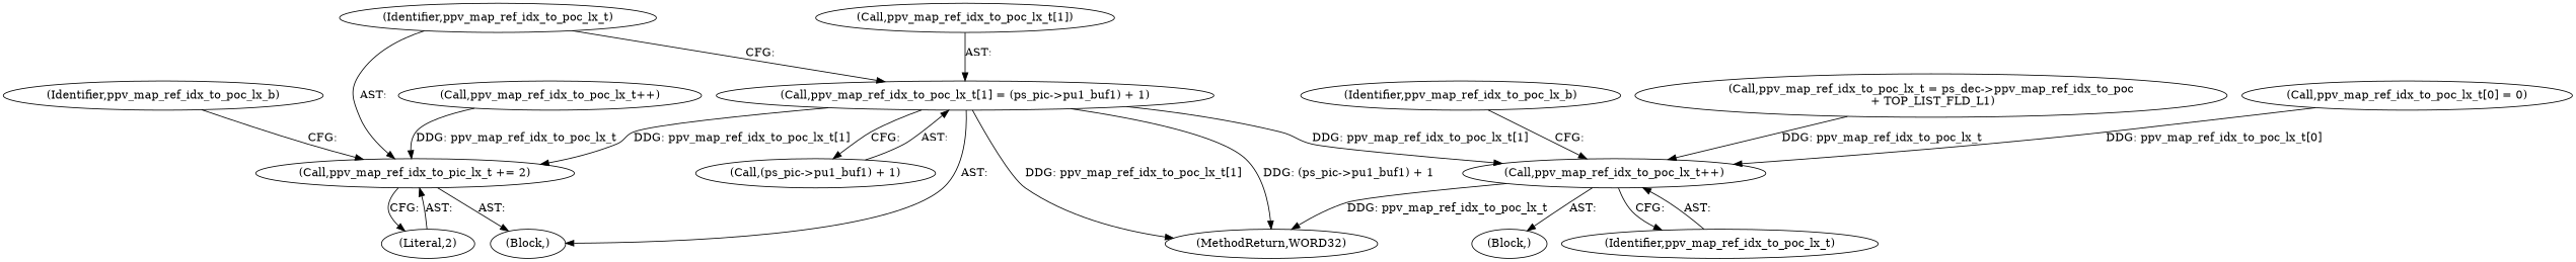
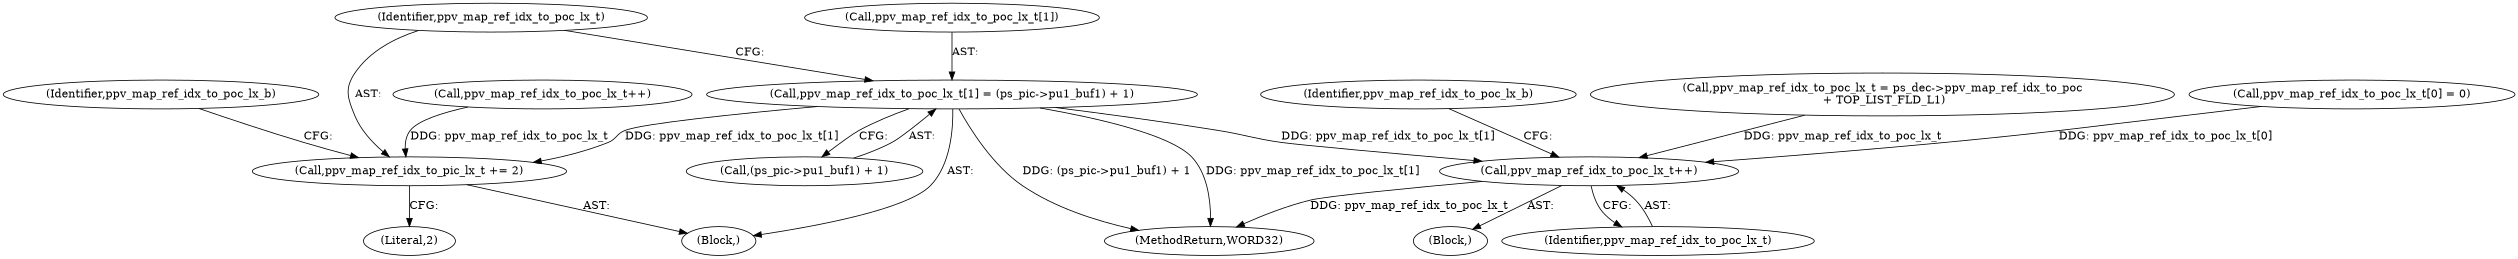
  digraph {
    n1 [label="(Call,ppv_map_ref_idx_to_poc_lx_t[1] = (ps_pic->pu1_buf1) + 1)"]
    n2 [label="(Call,ppv_map_ref_idx_to_pic_lx_t += 2)"]
    n3 [label="(Call,ppv_map_ref_idx_to_poc_lx_t++)"]
    n4 [label="(MethodReturn,WORD32)"]
    n5 [label="(Block,)"]
    n6 [label="(Call,(ps_pic->pu1_buf1) + 1)"]
    n7 [label="(Literal,2)"]
    n8 [label="(Identifier,ppv_map_ref_idx_to_poc_lx_t)"]
    n9 [label="(Block,)"]
    n10 [label="(Identifier,ppv_map_ref_idx_to_poc_lx_b)"]
    n11 [label="(Call,ppv_map_ref_idx_to_poc_lx_t++)"]
    n12 [label="(Call,ppv_map_ref_idx_to_poc_lx_t = ps_dec->ppv_map_ref_idx_to_poc\n + TOP_LIST_FLD_L1)"]
    n13 [label="(Identifier,ppv_map_ref_idx_to_poc_lx_b)"]
    n14 [label="(Call,ppv_map_ref_idx_to_poc_lx_t[1])"]
    n15 [label="(Identifier,ppv_map_ref_idx_to_poc_lx_t)"]
    n16 [label="(Call,ppv_map_ref_idx_to_poc_lx_t[0] = 0)"]
    n1 -> n2 [label="DDG: ppv_map_ref_idx_to_poc_lx_t[1]"]
    n1 -> n3 [label="DDG: ppv_map_ref_idx_to_poc_lx_t[1]"]
    n1 -> n4 [label="DDG: (ps_pic->pu1_buf1) + 1"]
    n1 -> n4 [label="DDG: ppv_map_ref_idx_to_poc_lx_t[1]"]
    n1 -> n5 [label="AST: "]
    n1 -> n6 [label="CFG: "]
    n2 -> n5 [label="AST: "]
    n2 -> n7 [label="CFG: "]
    n3 -> n4 [label="DDG: ppv_map_ref_idx_to_poc_lx_t"]
    n3 -> n8 [label="CFG: "]
    n3 -> n9 [label="AST: "]
    n6 -> n1 [label="AST: "]
-   n7 -> n2 [label="AST: "]
    n8 -> n3 [label="AST: "]
    n10 -> n3 [label="CFG: "]
    n11 -> n2 [label="DDG: ppv_map_ref_idx_to_poc_lx_t"]
    n12 -> n3 [label="DDG: ppv_map_ref_idx_to_poc_lx_t"]
    n13 -> n2 [label="CFG: "]
    n14 -> n1 [label="AST: "]
    n15 -> n1 [label="CFG: "]
    n15 -> n2 [label="AST: "]
    n16 -> n3 [label="DDG: ppv_map_ref_idx_to_poc_lx_t[0]"]
  }
